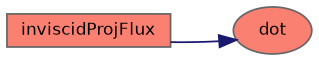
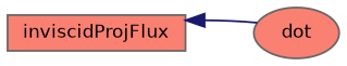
  digraph {
    rankdir=LR
    node [color=gray40 fillcolor=salmon fontname=Helvetica fontsize=10 style=filled]
    n1 [fontcolor=black height=0.2 label=inviscidProjFlux shape=box width=0.4]
    n2 [height=0.2 label=dot shape=ellipse width=0.4]
-   n1 -> n2 [color=midnightblue fontname=Helvetica fontsize=10 labelfontname=Helvetica labelfontsize=10 style=solid]
+   n2 -> n1 [color=midnightblue fontname=Helvetica fontsize=10 labelfontname=Helvetica labelfontsize=10 style=solid]
  }
